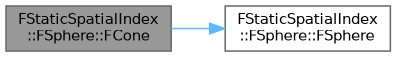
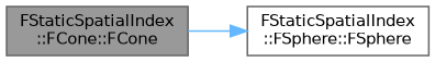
  digraph {
    rankdir=LR
    node [fontname=Helvetica fontsize=10 shape=box style=filled]
-   n1 [color=gray40 fillcolor=grey60 fontcolor=black height=0.2 label="FStaticSpatialIndex\l::FSphere::FCone" width=0.4]
+   n1 [color=gray40 fillcolor=grey60 fontcolor=black height=0.2 label="FStaticSpatialIndex\l::FCone::FCone" width=0.4]
    n2 [color=grey40 fillcolor=white height=0.2 label="FStaticSpatialIndex\l::FSphere::FSphere" width=0.4]
    n1 -> n2 [color=steelblue1 fontname=Helvetica fontsize=10 labelfontname=Helvetica labelfontsize=10 style=solid]
  }
